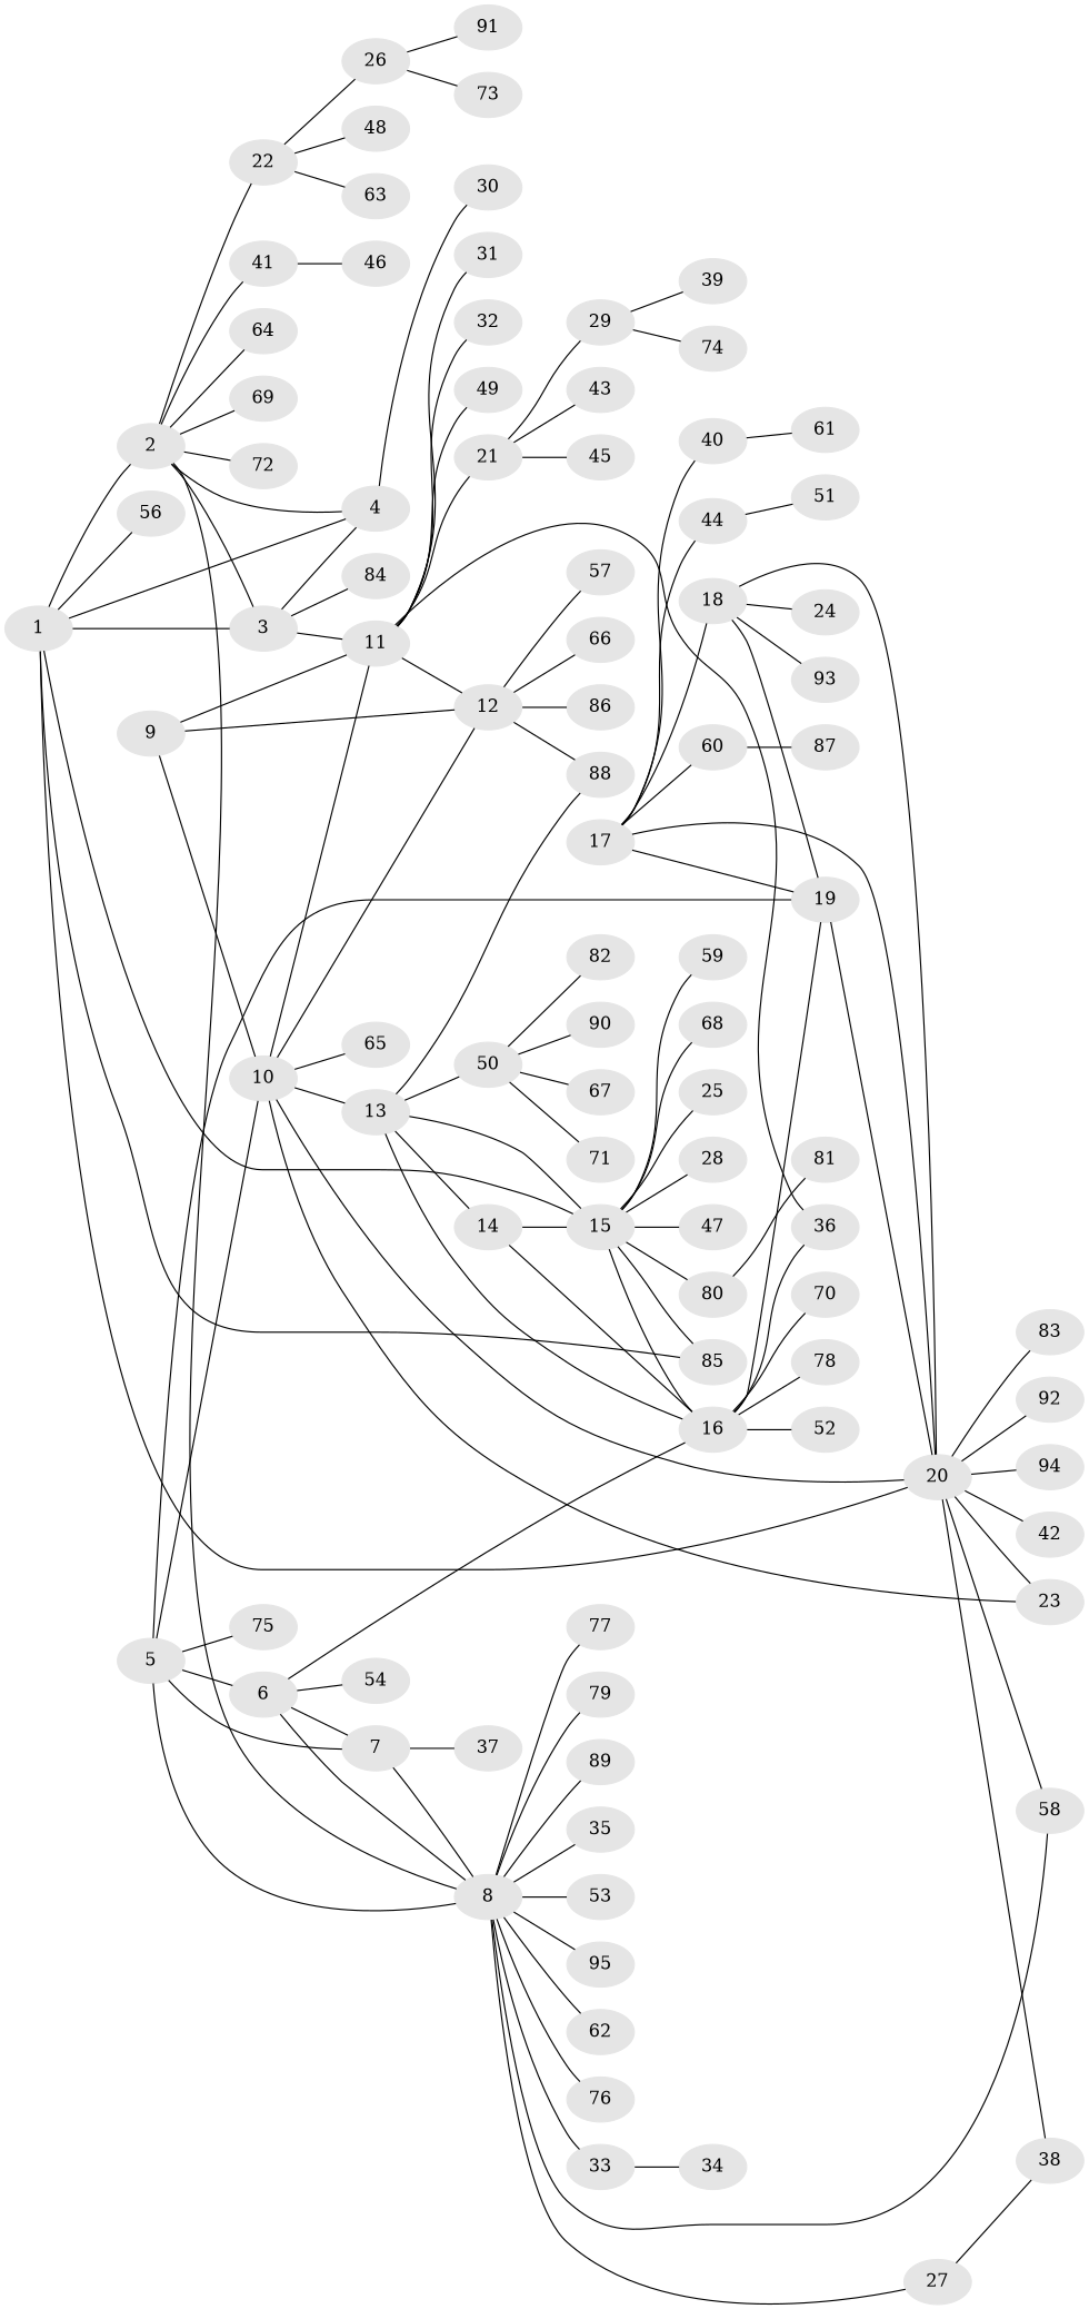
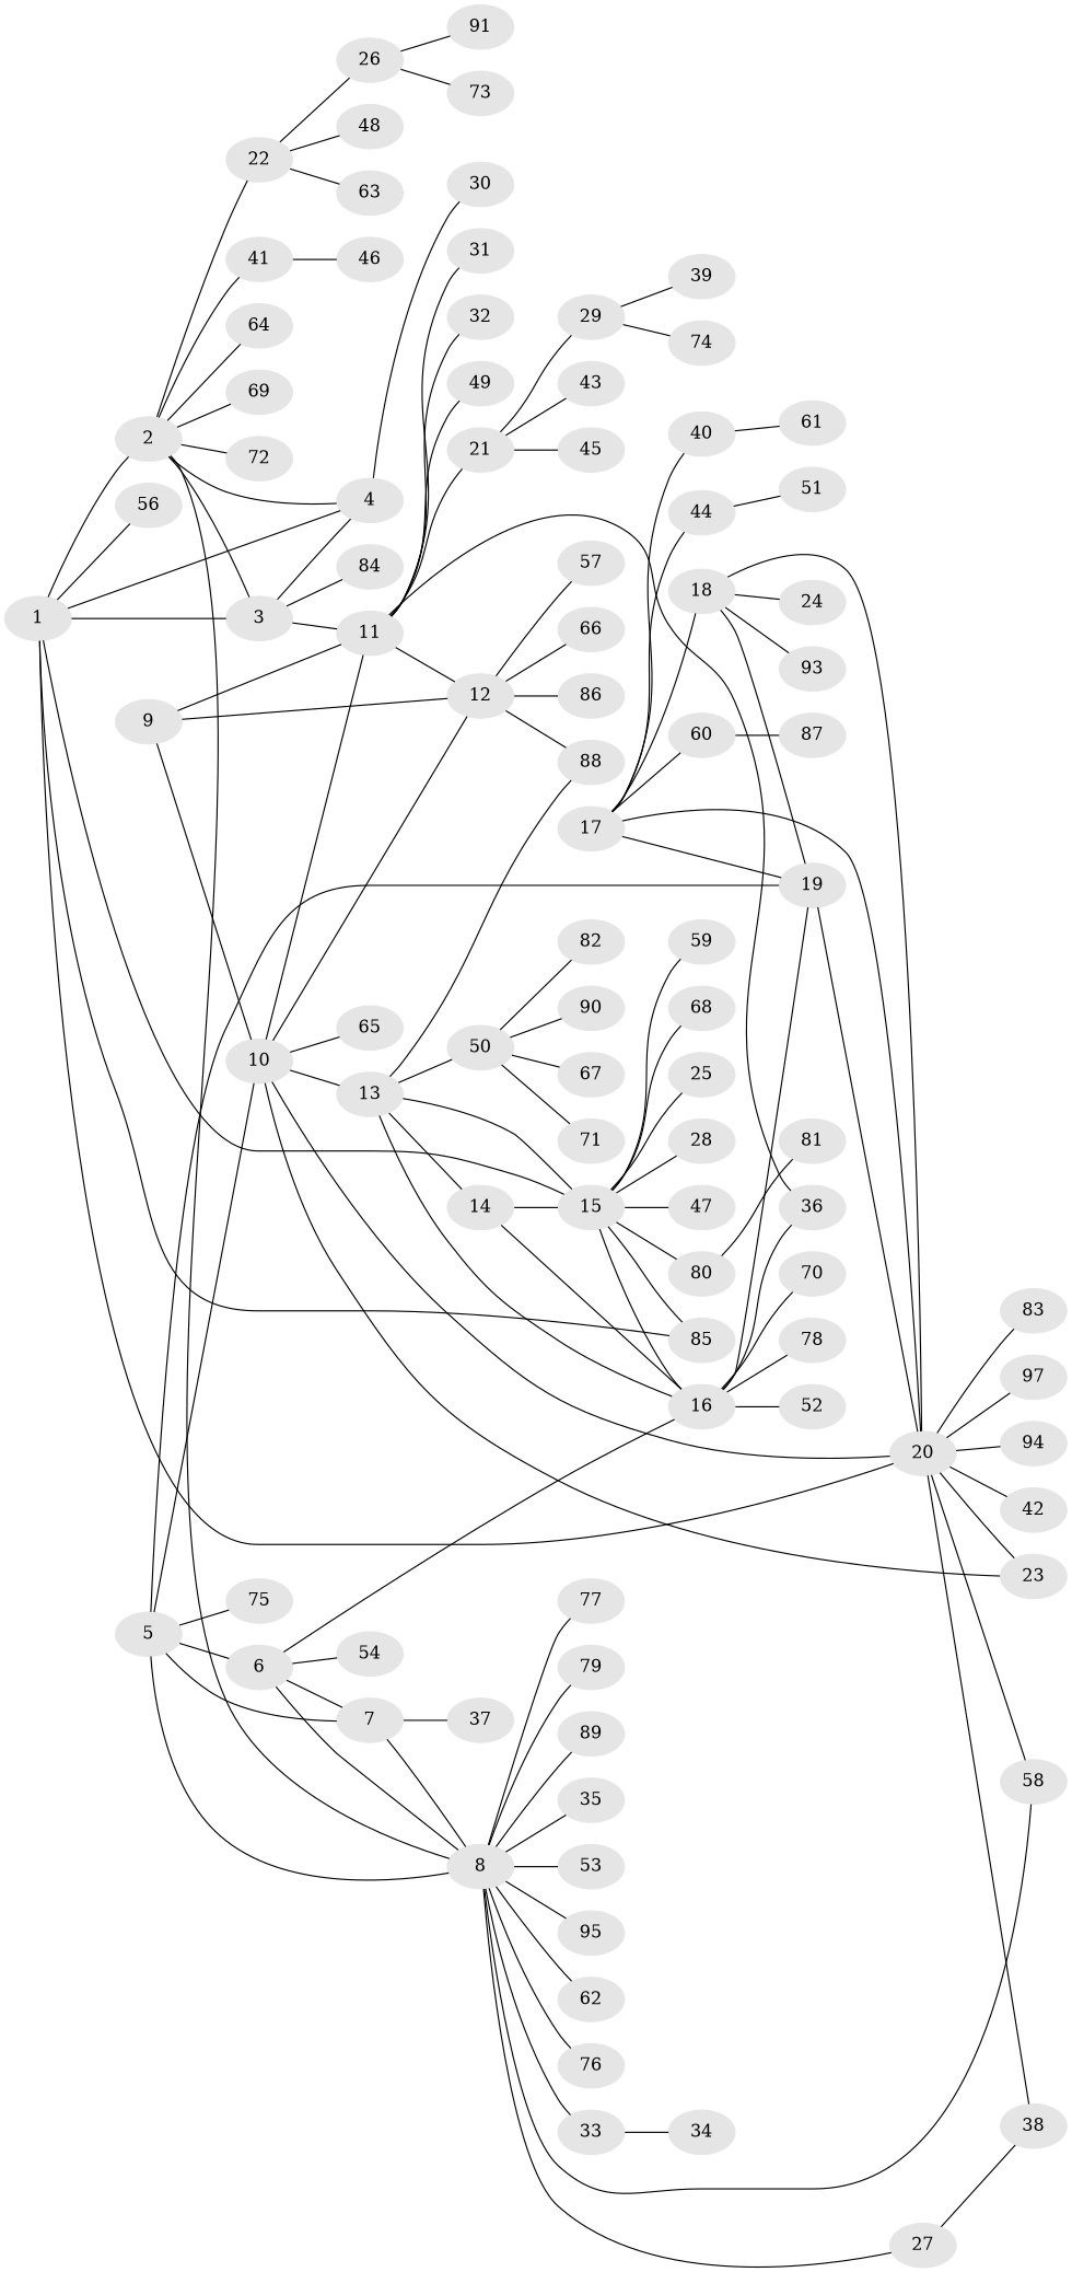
  graph {
    rankdir=LR
    node [color=gray90 style=filled]
    1
    2
    3
    4
    15
    20
    56
    85
    8
    22
    41
    64
    69
    72
    11
    84
    30
    16
    25
    28
    47
    59
    68
    80
    58
    23
    38
    42
    83
-   92
+   92 [label=97]
    94
    27
    33
    35
    53
    n36 [label=95]
    62
    76
    77
    79
    89
    26
    48
    63
    46
    12
    21
    31
    32
    36
    49
    5
    6
    7
    10
    75
    19
    54
    37
    13
    65
    52
    70
    78
    34
    9
    57
    66
    86
    88
    14
    50
    29
    43
    45
    67
    71
    82
    90
    81
    17
    18
    40
    44
    60
    24
    93
    61
    51
    87
    39
    74
    73
    91
    1 -- 2
    1 -- 3
    1 -- 4
    1 -- 15
    1 -- 20
    1 -- 56
    1 -- 85
    2 -- 3
    2 -- 4
    2 -- 8
    2 -- 22
    2 -- 41
    2 -- 64
    2 -- 69
    2 -- 72
    3 -- 4
    3 -- 11
    3 -- 84
    4 -- 30
    15 -- 85
    15 -- 16
    15 -- 25
    15 -- 28
    15 -- 47
    15 -- 59
    15 -- 68
    15 -- 80
    20 -- 58
    20 -- 23
    20 -- 38
    20 -- 42
    20 -- 83
    20 -- 92
    20 -- 94
    8 -- 58
    8 -- 27
    8 -- 33
    8 -- 35
    8 -- 53
    8 -- n36
    8 -- 62
    8 -- 76
    8 -- 77
    8 -- 79
    8 -- 89
    22 -- 26
    22 -- 48
    22 -- 63
    41 -- 46
    11 -- 12
    11 -- 21
    11 -- 31
    11 -- 32
    11 -- 36
    11 -- 49
    16 -- 36
    16 -- 19
    16 -- 52
    16 -- 70
    16 -- 78
    80 -- 81
    27 -- 38
    33 -- 34
    26 -- 73
    26 -- 91
    12 -- 57
    12 -- 66
    12 -- 86
    12 -- 88
    21 -- 29
    21 -- 43
    21 -- 45
    5 -- 8
    5 -- 6
    5 -- 7
    5 -- 10
    5 -- 75
    5 -- 19
    6 -- 8
    6 -- 16
    6 -- 7
    6 -- 54
    7 -- 8
    7 -- 37
    10 -- 20
    10 -- 11
    10 -- 23
    10 -- 12
    10 -- 13
    10 -- 65
    19 -- 20
    13 -- 15
    13 -- 16
    13 -- 88
    13 -- 14
    13 -- 50
    9 -- 11
    9 -- 12
    9 -- 10
    14 -- 15
    14 -- 16
    50 -- 67
    50 -- 71
    50 -- 82
    50 -- 90
    29 -- 39
    29 -- 74
    17 -- 20
    17 -- 19
    17 -- 18
    17 -- 40
    17 -- 44
    17 -- 60
    18 -- 20
    18 -- 19
    18 -- 24
    18 -- 93
    40 -- 61
    44 -- 51
    60 -- 87
  }
